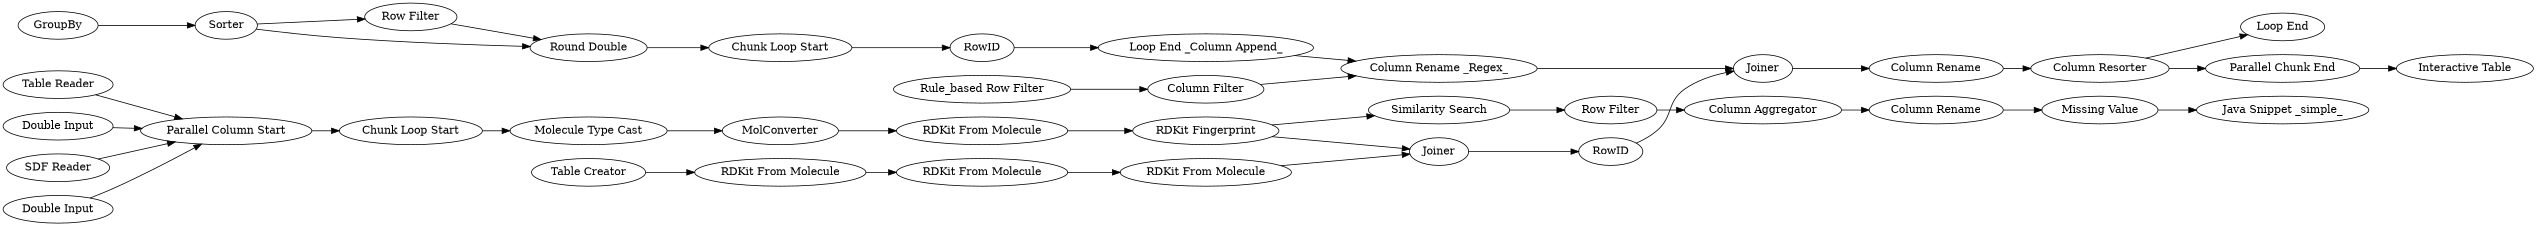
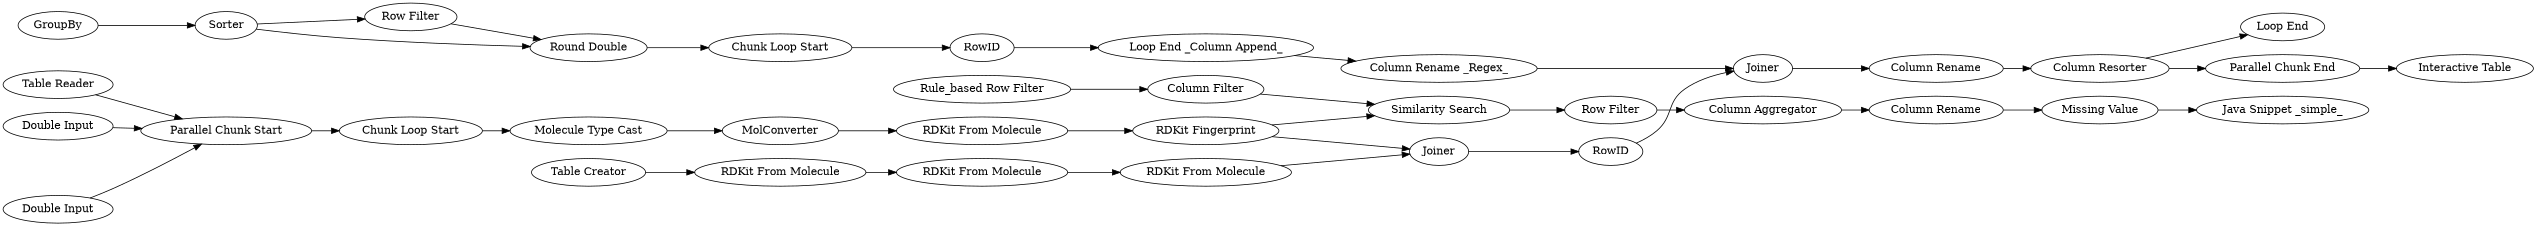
  digraph {
    rankdir=LR
    n1 [label="RDKit From Molecule"]
    n2 [label="RDKit From Molecule"]
    n3 [label=Joiner]
    n4 [label=RowID]
    n5 [label="Table Reader"]
-   n6 [label="Parallel Column Start"]
+   n6 [label="Parallel Chunk Start"]
    n7 [label="Chunk Loop Start"]
    n8 [label="Molecule Type Cast"]
    n9 [label="Row Filter"]
    n10 [label="Column Aggregator"]
    n11 [label="Column Rename"]
    n12 [label="Missing Value"]
    n13 [label="Loop End _Column Append_"]
    n14 [label="Column Rename _Regex_"]
    n15 [label=Joiner]
    n16 [label="Column Rename"]
    n17 [label="Similarity Search"]
    n18 [label="Table Creator"]
    n19 [label="RDKit From Molecule"]
    n20 [label="Java Snippet _simple_"]
    n21 [label="Double Input"]
    n22 [label=GroupBy]
    n23 [label=Sorter]
    n24 [label="Column Resorter"]
    n25 [label=MolConverter]
    n26 [label="RDKit From Molecule"]
    n27 [label="RDKit Fingerprint"]
    n28 [label="Loop End"]
    n29 [label="Parallel Chunk End"]
    n30 [label="Interactive Table"]
-   n31 [label="SDF Reader"]
    n32 [label="Rule_based Row Filter"]
    n33 [label="Column Filter"]
    n34 [label="Row Filter"]
    n35 [label="Round Double"]
    n36 [label="Chunk Loop Start"]
    n37 [label=RowID]
    n38 [label="Double Input"]
    n1 -> n2
    n2 -> n3
    n3 -> n4
    n4 -> n15
    n5 -> n6
    n6 -> n7
    n7 -> n8
    n8 -> n25
    n9 -> n10
    n10 -> n11
    n11 -> n12
    n12 -> n20
    n13 -> n14
    n14 -> n15
    n15 -> n16
    n16 -> n24
    n17 -> n9
    n18 -> n19
    n19 -> n1
    n21 -> n6
    n22 -> n23
    n23 -> n34
    n23 -> n35
    n24 -> n28
    n24 -> n29
    n25 -> n26
    n26 -> n27
    n27 -> n3
    n27 -> n17
    n29 -> n30
-   n31 -> n6
    n32 -> n33
-   n33 -> n14
+   n33 -> n17
    n34 -> n35
    n35 -> n36
    n36 -> n37
    n37 -> n13
    n38 -> n6
  }
